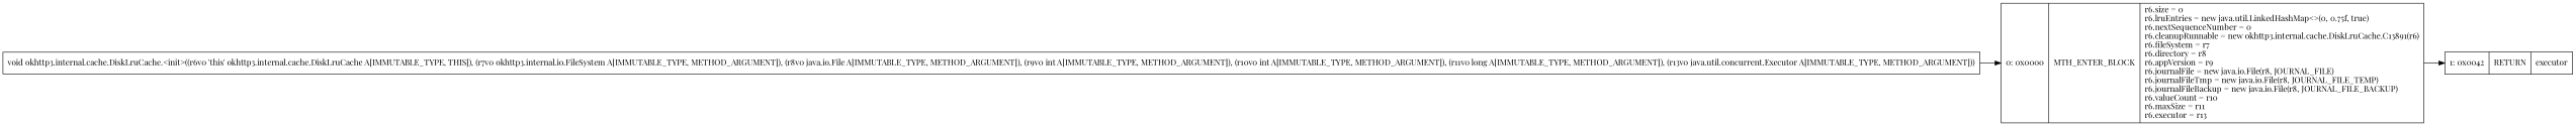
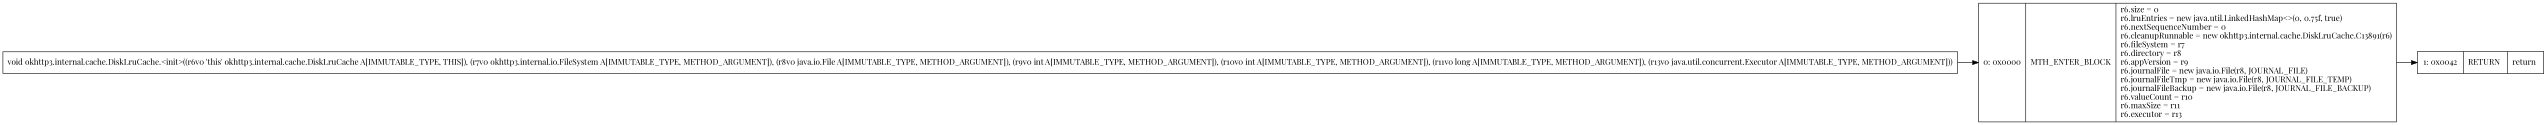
  digraph {
    rankdir=LR
    fontname="Playfair Display"
    node [shape=record fontname="Playfair Display"]
    edge [fontname="Playfair Display"]
    n1 [label="{0\:\ 0x0000|MTH_ENTER_BLOCK\l|r6.size = 0\lr6.lruEntries = new java.util.LinkedHashMap\<\>(0, 0.75f, true)\lr6.nextSequenceNumber = 0\lr6.cleanupRunnable = new okhttp3.internal.cache.DiskLruCache.C13891(r6)\lr6.fileSystem = r7\lr6.directory = r8\lr6.appVersion = r9\lr6.journalFile = new java.io.File(r8, JOURNAL_FILE)\lr6.journalFileTmp = new java.io.File(r8, JOURNAL_FILE_TEMP)\lr6.journalFileBackup = new java.io.File(r8, JOURNAL_FILE_BACKUP)\lr6.valueCount = r10\lr6.maxSize = r11\lr6.executor = r13\l}"]
-   n2 [label="{1\:\ 0x0042|RETURN\l|executor\l}"]
+   n2 [label="{1\:\ 0x0042|RETURN\l|return\l}"]
    n3 [label="{void okhttp3.internal.cache.DiskLruCache.\<init\>((r6v0 'this' okhttp3.internal.cache.DiskLruCache A[IMMUTABLE_TYPE, THIS]), (r7v0 okhttp3.internal.io.FileSystem A[IMMUTABLE_TYPE, METHOD_ARGUMENT]), (r8v0 java.io.File A[IMMUTABLE_TYPE, METHOD_ARGUMENT]), (r9v0 int A[IMMUTABLE_TYPE, METHOD_ARGUMENT]), (r10v0 int A[IMMUTABLE_TYPE, METHOD_ARGUMENT]), (r11v0 long A[IMMUTABLE_TYPE, METHOD_ARGUMENT]), (r13v0 java.util.concurrent.Executor A[IMMUTABLE_TYPE, METHOD_ARGUMENT])) }"]
    n1 -> n2
    n3 -> n1
  }
